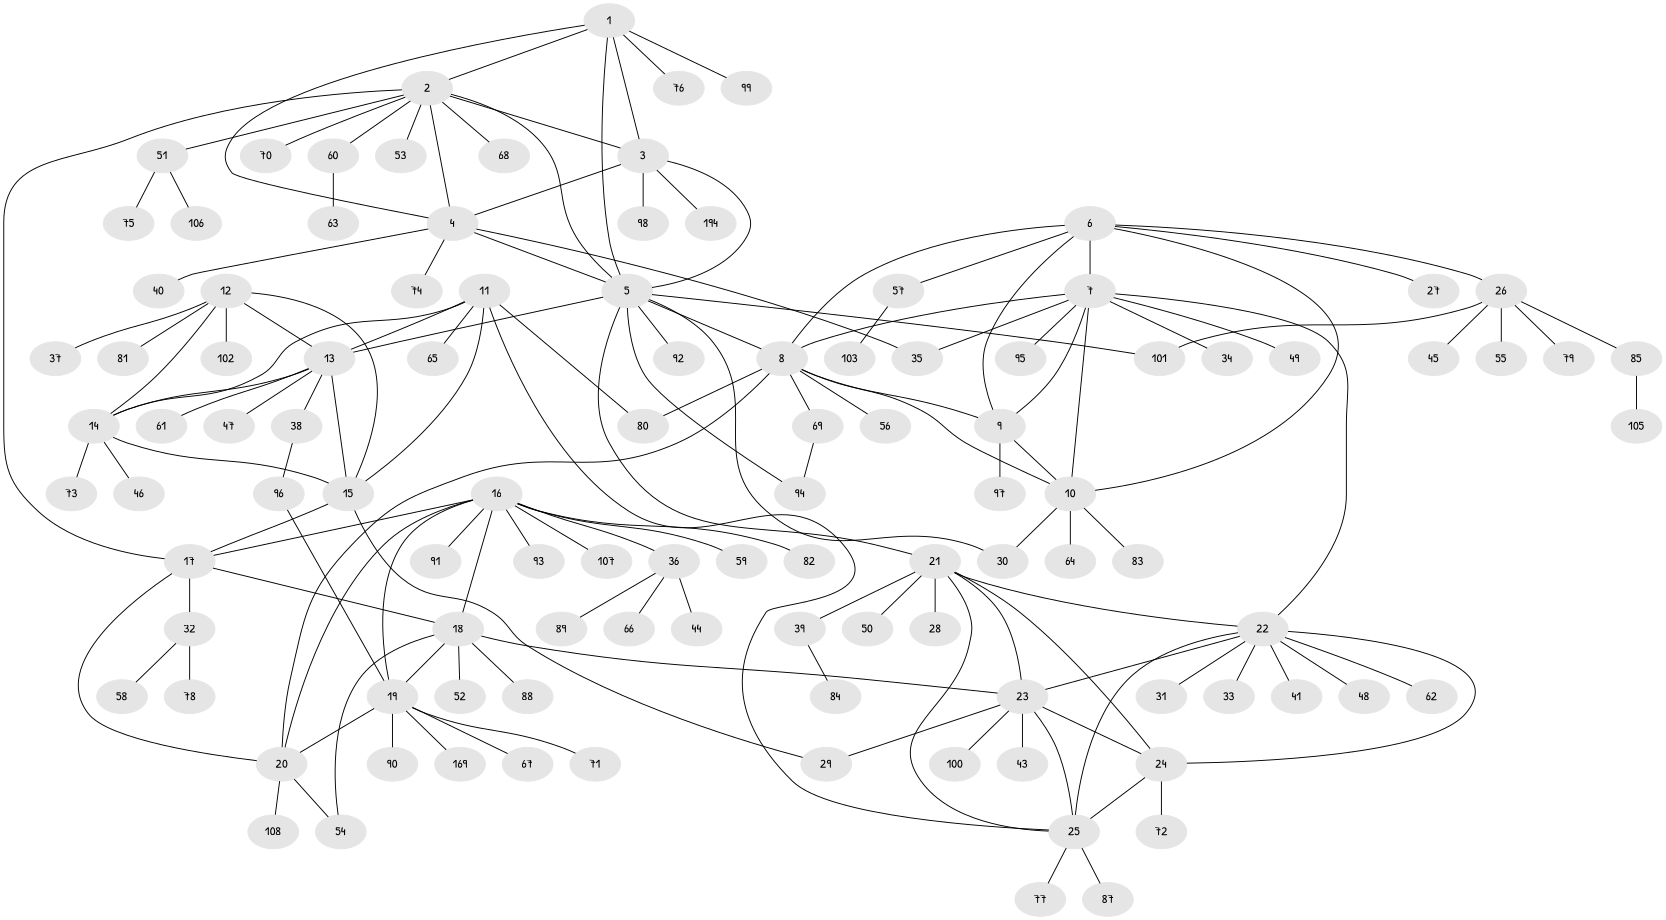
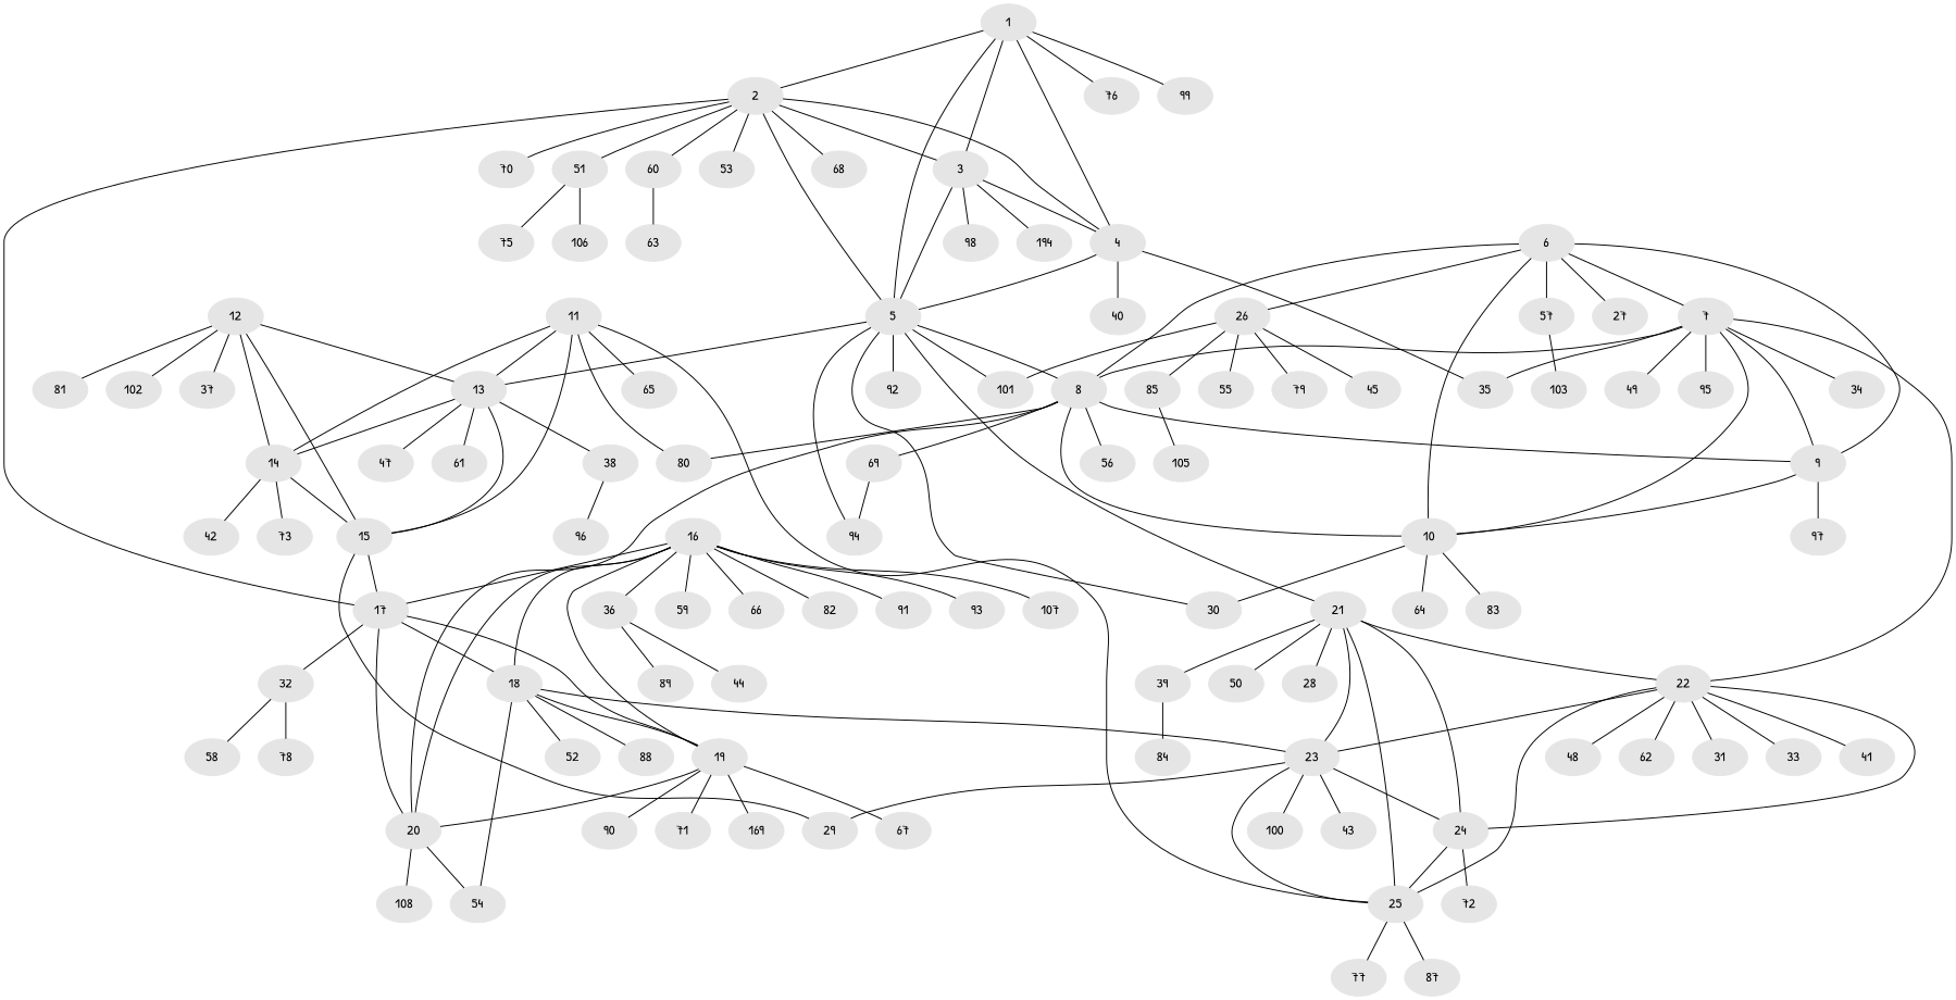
  graph {
    fontname="Patrick Hand"
    node [color=gray90 fontname="Patrick Hand" style=filled]
    edge [fontname="Patrick Hand"]
    1
    2
    3
    4
    5
    76
    99
    17
    51
    53
    60
    68
    70
    98
    n15 [label=194]
    35
    40
-   74
    8
    13
    21
    30
    92
    94
    101
    20
    18
    19
    32
    75
    106
    63
    9
    10
    56
    69
    80
    14
    15
    38
    47
    61
    22
    25
    23
    24
    28
    39
    50
    6
    7
    26
    27
    57
    34
    49
    95
    97
    64
    83
    45
    55
    79
    85
    103
    31
    33
    41
    48
    62
    11
    65
    54
    108
    12
    37
    81
    102
-   46
+   46 [label=42]
    73
    29
    77
    87
    96
    16
    36
    59
    66
    82
    91
    93
    107
    52
    88
    67
    71
    90
    n98 [label=169]
    44
    89
    58
    78
    43
    100
    72
    84
    105
    1 -- 2
    1 -- 3
    1 -- 4
    1 -- 5
    1 -- 76
    1 -- 99
    2 -- 3
    2 -- 4
    2 -- 5
    2 -- 17
    2 -- 51
    2 -- 53
    2 -- 60
    2 -- 68
    2 -- 70
    3 -- 4
    3 -- 5
    3 -- 98
    3 -- n15
    4 -- 5
    4 -- 35
    4 -- 40
-   4 -- 74
    5 -- 8
    5 -- 13
    5 -- 21
    5 -- 30
    5 -- 92
    5 -- 94
    5 -- 101
    17 -- 20
    17 -- 18
-   96 -- 19
+   17 -- 19
    17 -- 32
    51 -- 75
    51 -- 106
    60 -- 63
    8 -- 20
    8 -- 9
    8 -- 10
    8 -- 56
    8 -- 69
    8 -- 80
    13 -- 14
    13 -- 15
    13 -- 38
    13 -- 47
    13 -- 61
    21 -- 22
    21 -- 25
    21 -- 23
    21 -- 24
    21 -- 28
    21 -- 39
    21 -- 50
    20 -- 54
    20 -- 108
    18 -- 19
    18 -- 23
    18 -- 54
    18 -- 52
    18 -- 88
    19 -- 20
    19 -- 67
    19 -- 71
    19 -- 90
    19 -- n98
    32 -- 58
    32 -- 78
    9 -- 10
    9 -- 97
    10 -- 30
    10 -- 64
    10 -- 83
    69 -- 94
    14 -- 15
    14 -- 46
    14 -- 73
    15 -- 17
    15 -- 29
    38 -- 96
    22 -- 25
    22 -- 23
    22 -- 24
    22 -- 31
    22 -- 33
    22 -- 41
    22 -- 48
    22 -- 62
    25 -- 77
    25 -- 87
    23 -- 25
    23 -- 24
    23 -- 29
    23 -- 43
    23 -- 100
    24 -- 25
    24 -- 72
    39 -- 84
    6 -- 8
    6 -- 9
    6 -- 10
    6 -- 7
    6 -- 26
    6 -- 27
    6 -- 57
    7 -- 35
    7 -- 8
    7 -- 9
    7 -- 10
    7 -- 22
    7 -- 34
    7 -- 49
    7 -- 95
    26 -- 101
    26 -- 45
    26 -- 55
    26 -- 79
    26 -- 85
    57 -- 103
    85 -- 105
    11 -- 13
    11 -- 80
    11 -- 14
    11 -- 15
    11 -- 25
    11 -- 65
    12 -- 13
    12 -- 14
    12 -- 15
    12 -- 37
    12 -- 81
    12 -- 102
    16 -- 17
    16 -- 20
    16 -- 18
    16 -- 19
    16 -- 36
    16 -- 59
-   36 -- 66
+   16 -- 66
    16 -- 82
    16 -- 91
    16 -- 93
    16 -- 107
    36 -- 44
    36 -- 89
  }
